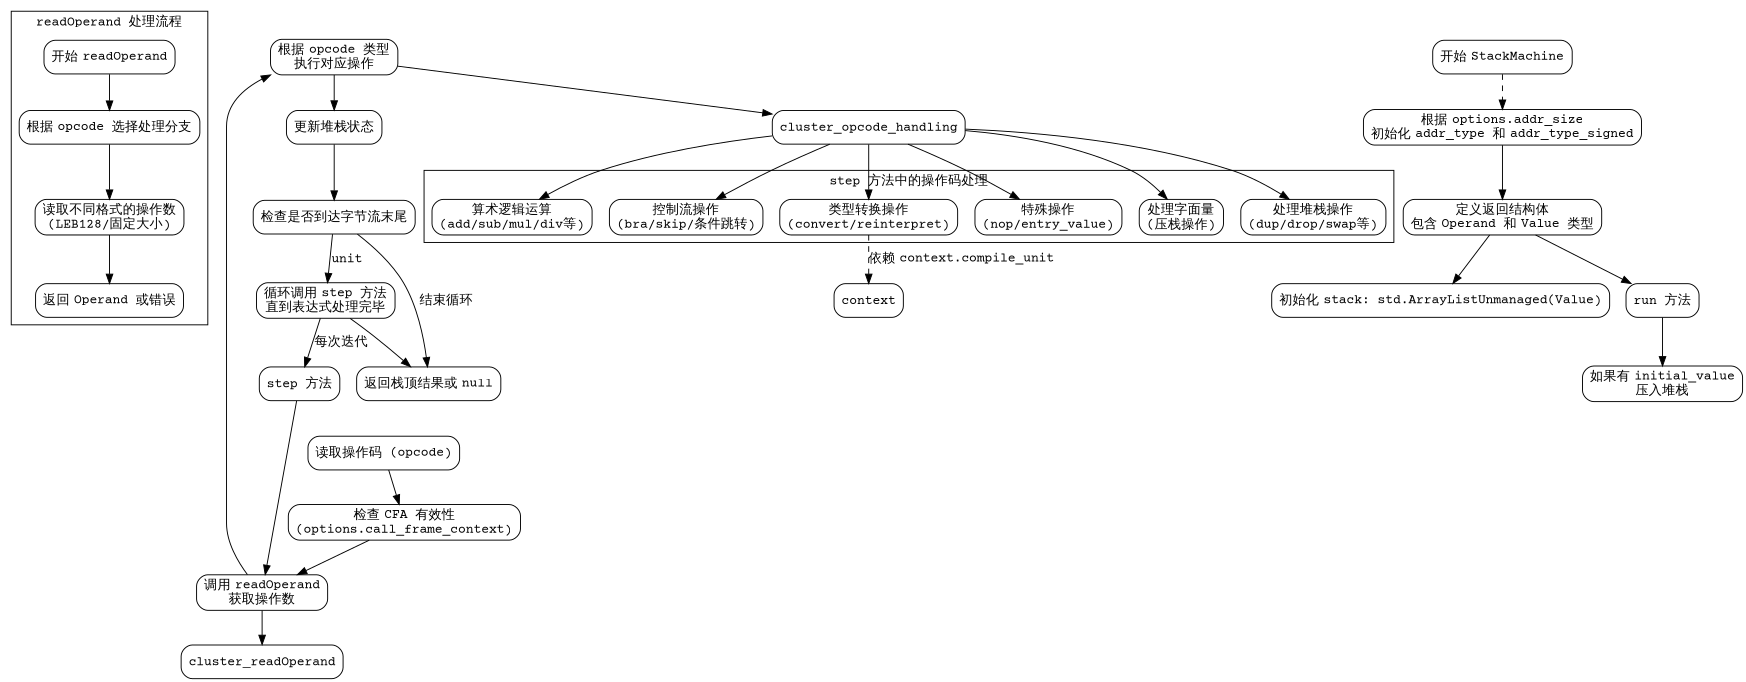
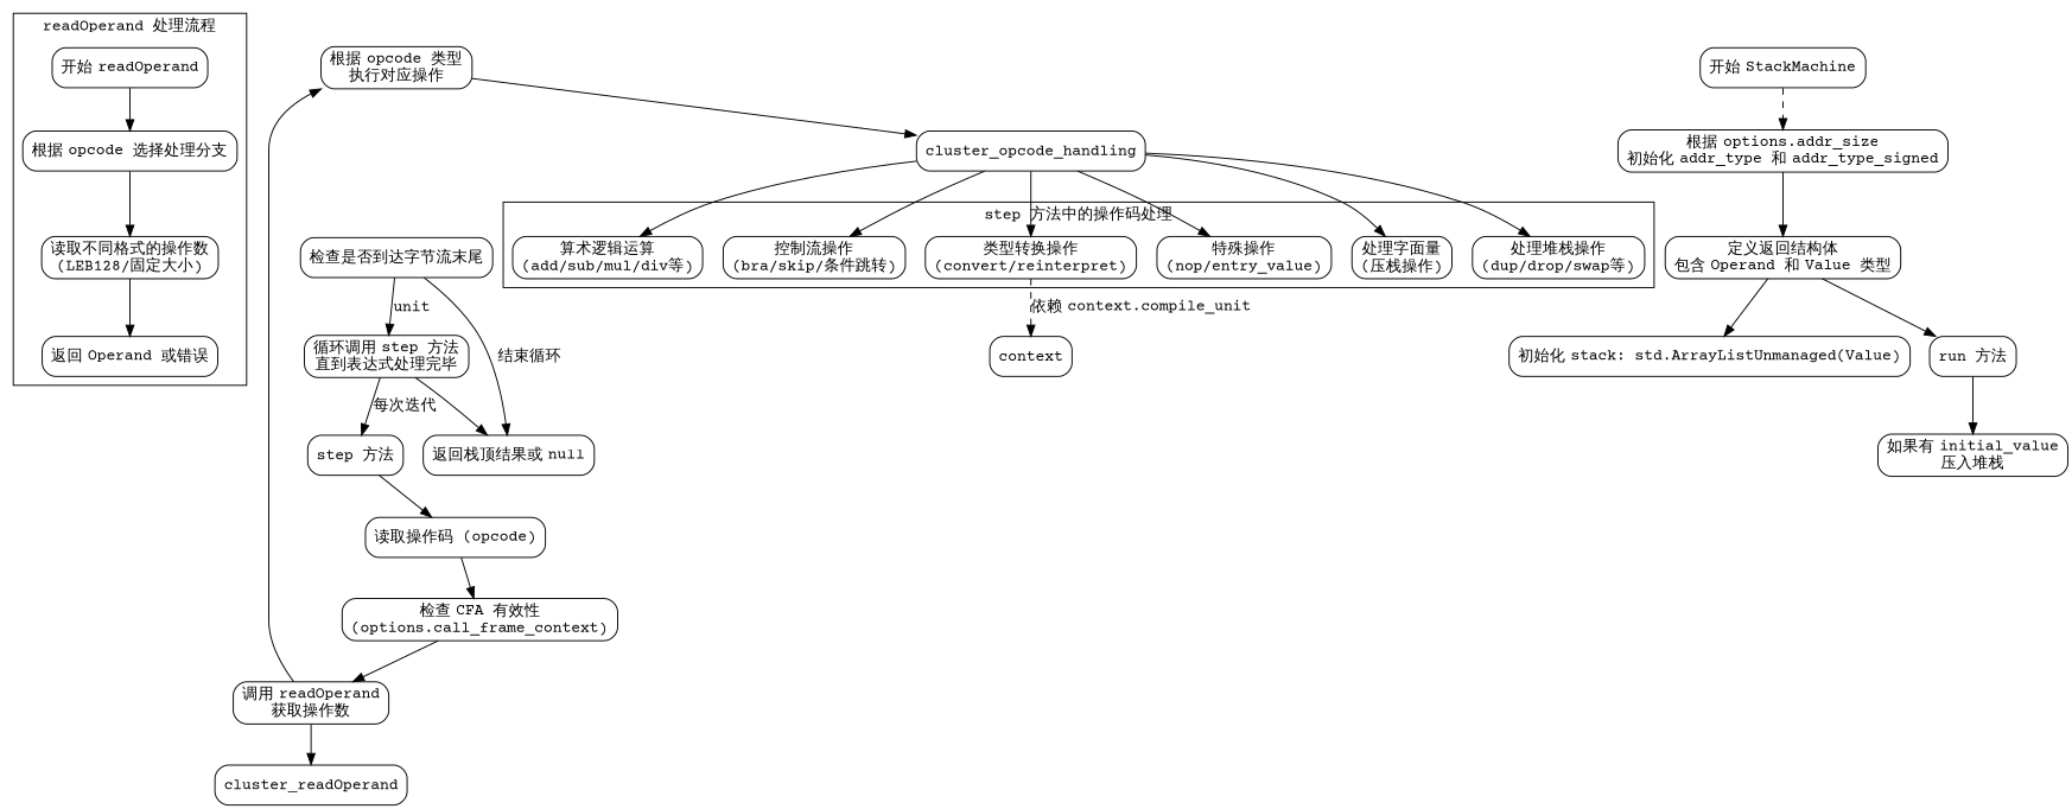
  digraph {
    fontname="Courier Prime"
    rankdir=TB
    node [fontname="Courier Prime" shape=rectangle style=rounded]
    edge [fontname="Courier Prime"]
    n1 [label="开始 readOperand"]
    n2 [label="根据 opcode 选择处理分支"]
    n3 [label="读取不同格式的操作数\n(LEB128/固定大小)"]
    n4 [label="返回 Operand 或错误"]
    n5 [label="处理字面量\n(压栈操作)"]
    n6 [label="处理堆栈操作\n(dup/drop/swap等)"]
    n7 [label="算术逻辑运算\n(add/sub/mul/div等)"]
    n8 [label="控制流操作\n(bra/skip/条件跳转)"]
    n9 [label="类型转换操作\n(convert/reinterpret)"]
    n10 [label="特殊操作\n(nop/entry_value)"]
    context
    n12 [label="开始 StackMachine"]
    n13 [label="根据 options.addr_size\n初始化 addr_type 和 addr_type_signed"]
    n14 [label="定义返回结构体\n包含 Operand 和 Value 类型"]
    n15 [label="初始化 stack: std.ArrayListUnmanaged(Value)"]
    n16 [label="run 方法"]
    n17 [label="如果有 initial_value\n压入堆栈"]
    n18 [label="循环调用 step 方法\n直到表达式处理完毕"]
    n19 [label="返回栈顶结果或 null"]
    n20 [label="step 方法"]
    n21 [label="读取操作码 (opcode)"]
    n22 [label="检查 CFA 有效性\n(options.call_frame_context)"]
    n23 [label="调用 readOperand\n获取操作数"]
    n24 [label="根据 opcode 类型\n执行对应操作"]
    cluster_readOperand
-   n26 [label="更新堆栈状态"]
    cluster_opcode_handling
    n28 [label="检查是否到达字节流末尾"]
    subgraph cluster_1 {
      label="readOperand 处理流程"
      n1
      n2
      n3
      n4
    }
    subgraph cluster_2 {
      label="step 方法中的操作码处理"
      n5
      n6
      n7
      n8
      n9
      n10
    }
    n1 -> n2
    n2 -> n3
    n3 -> n4
    n9 -> context [label="依赖 context.compile_unit" style=dashed]
    n12 -> n13 [style=dashed]
    n13 -> n14
    n14 -> n15
    n14 -> n16
    n16 -> n17
    n18 -> n19
    n18 -> n20 [label="每次迭代"]
-   n20 -> n23
+   n20 -> n21
    n21 -> n22
    n22 -> n23
    n23 -> n24
    n23 -> cluster_readOperand
-   n24 -> n26
    n24 -> cluster_opcode_handling
-   n26 -> n28
    cluster_opcode_handling -> n5
    cluster_opcode_handling -> n6
    cluster_opcode_handling -> n7
    cluster_opcode_handling -> n8
    cluster_opcode_handling -> n9
    cluster_opcode_handling -> n10
    n28 -> n18 [label=unit]
    n28 -> n19 [label="结束循环"]
  }
